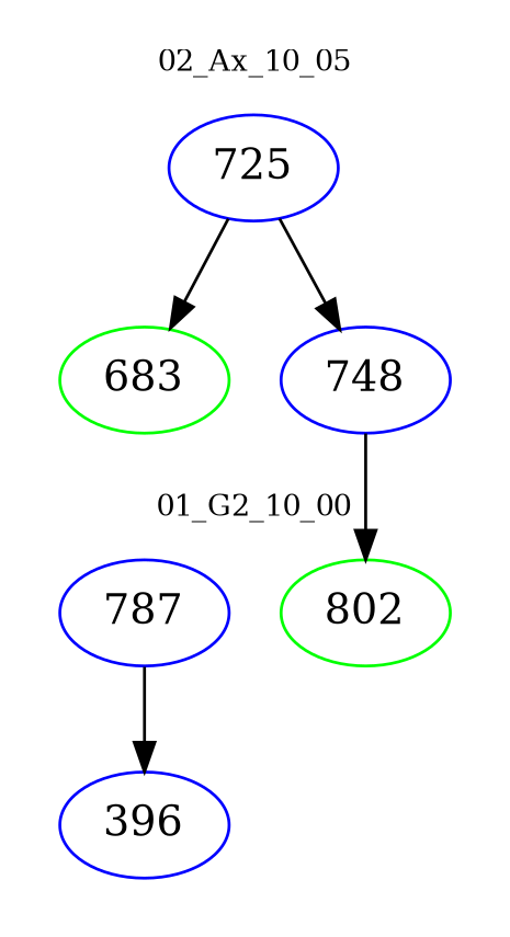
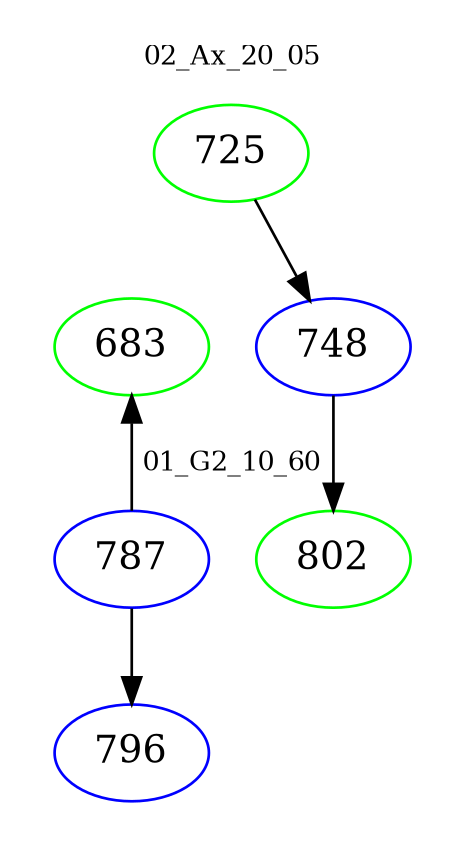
  digraph {
    node [color=green]
    edge [color=black]
-   n1 [color=blue label=725]
+   n1 [label=725]
    n2 [label=683]
    n3 [color=blue label=748]
    n4 [color=blue label=787]
-   n5 [color=blue label=396]
+   n5 [color=blue label=796]
    n6 [label=802]
    subgraph cluster_1 {
      color=white
      fontsize=10
-     label="02_Ax_10_05"
+     label="02_Ax_20_05"
      n1
      n2
      n3
    }
    subgraph cluster_2 {
      color=white
      fontsize=10
-     label="01_G2_10_00"
+     label="01_G2_10_60"
      n4
      n5
      n6
    }
-   n1 -> n2
+   n4 -> n2
    n1 -> n3
    n3 -> n6
    n4 -> n5
  }
